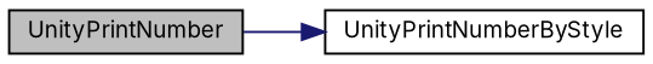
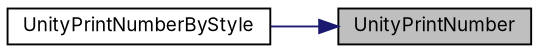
  digraph {
    rankdir=RL
    fontname=Inter
    node [color=black fontname=Inter fontsize=10 shape=record style=filled]
    n1 [fillcolor=grey75 fontcolor=black height=0.2 label=UnityPrintNumber width=0.4]
    n2 [fillcolor=white height=0.2 label=UnityPrintNumberByStyle width=0.4]
-   n2 -> n1 [color=midnightblue dir=back fontname=Inter fontsize=10 labelfontname=Helvetica labelfontsize=10 style=solid]
+   n1 -> n2 [color=midnightblue dir=back fontname=Inter fontsize=10 labelfontname=Helvetica labelfontsize=10 style=solid]
  }
